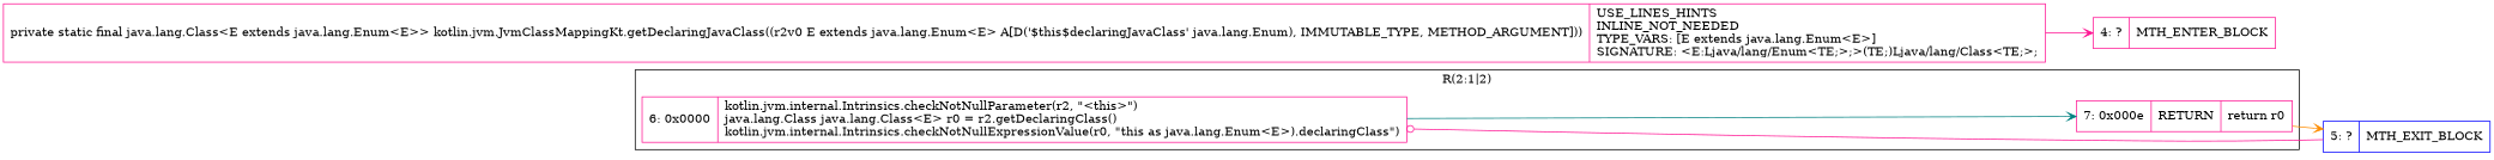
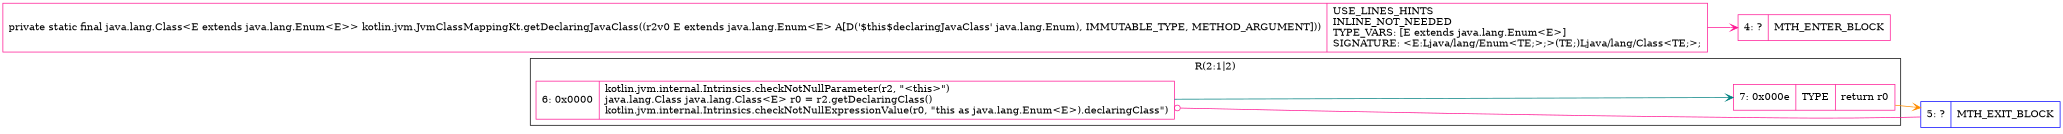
  digraph {
    rankdir=LR
    node [color=deeppink shape=record]
    edge [arrowhead=vee color=deeppink]
    n1 [label="{6\:\ 0x0000|kotlin.jvm.internal.Intrinsics.checkNotNullParameter(r2, \"\<this\>\")\ljava.lang.Class java.lang.Class\<E\> r0 = r2.getDeclaringClass()\lkotlin.jvm.internal.Intrinsics.checkNotNullExpressionValue(r0, \"this as java.lang.Enum\<E\>).declaringClass\")\l}"]
-   n2 [label="{7\:\ 0x000e|RETURN\l|return r0\l}"]
+   n2 [label="{7\:\ 0x000e|TYPE\l|return r0\l}"]
    n3 [color=blue label="{5\:\ ?|MTH_EXIT_BLOCK\l}"]
    n4 [label="{4\:\ ?|MTH_ENTER_BLOCK\l}"]
    n5 [label="{private static final java.lang.Class\<E extends java.lang.Enum\<E\>\> kotlin.jvm.JvmClassMappingKt.getDeclaringJavaClass((r2v0 E extends java.lang.Enum\<E\> A[D('$this$declaringJavaClass' java.lang.Enum), IMMUTABLE_TYPE, METHOD_ARGUMENT]))  | USE_LINES_HINTS\lINLINE_NOT_NEEDED\lTYPE_VARS: [E extends java.lang.Enum\<E\>]\lSIGNATURE: \<E:Ljava\/lang\/Enum\<TE;\>;\>(TE;)Ljava\/lang\/Class\<TE;\>;\l}"]
    subgraph cluster_1 {
      label="R(2:1|2)"
      n1
      n2
    }
    n1 -> n2 [color=teal]
    n2 -> n3 [color=darkorange]
    n3 -> n1 [arrowhead=odot]
    n5 -> n4
  }
